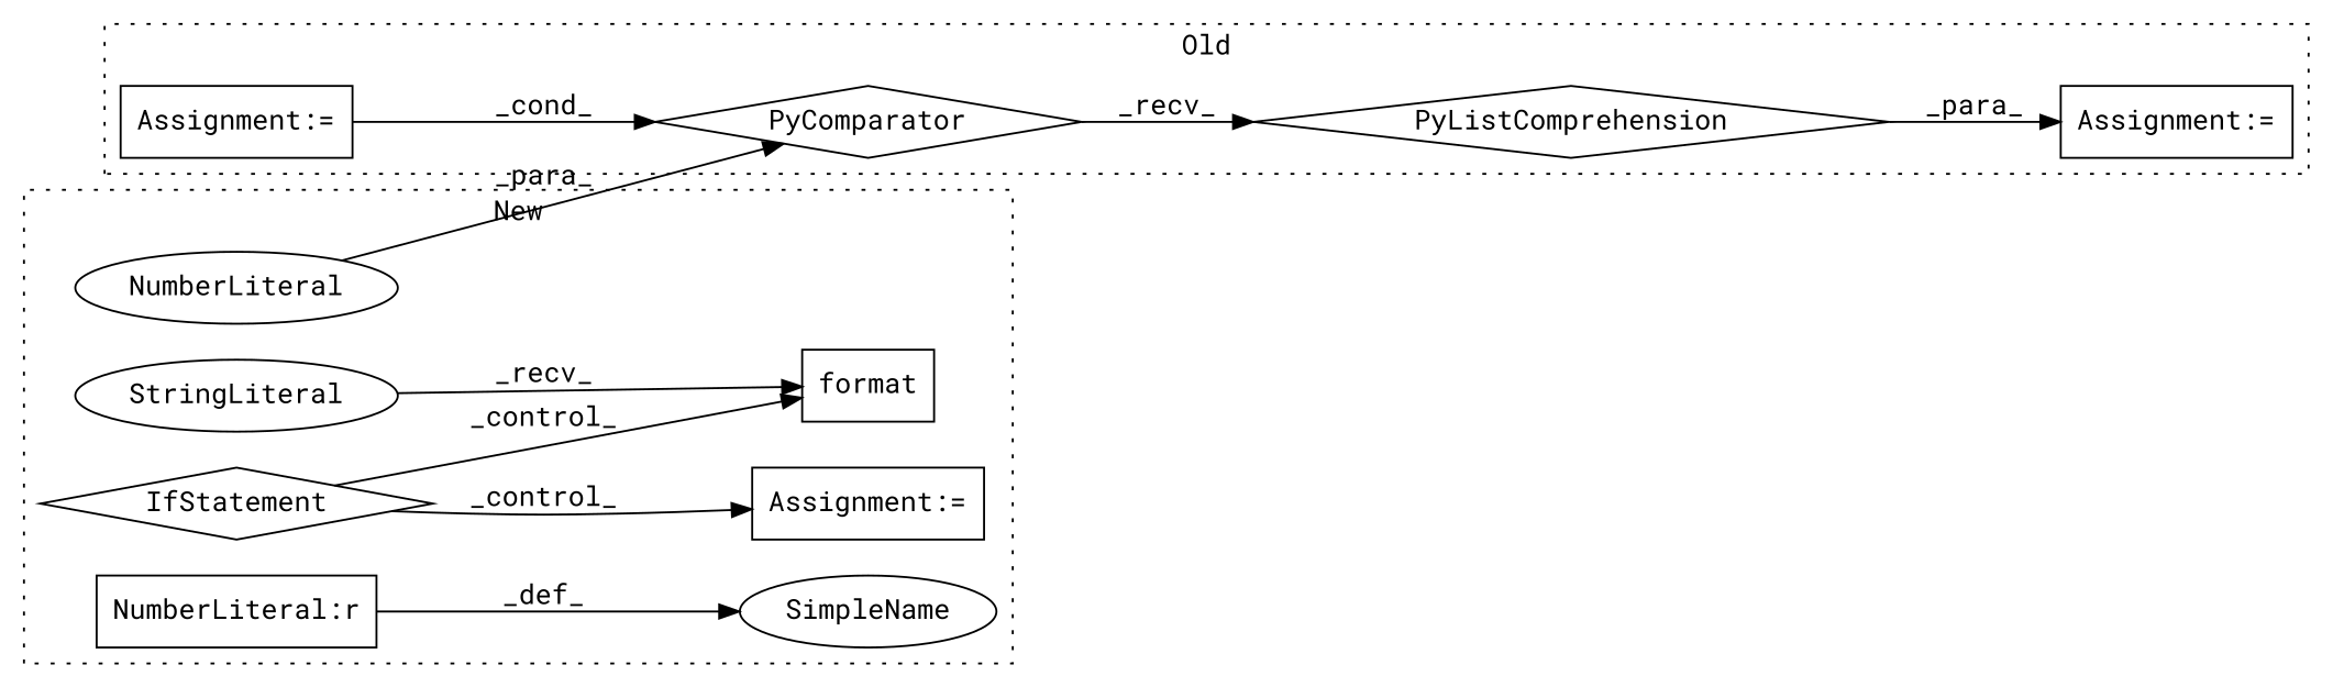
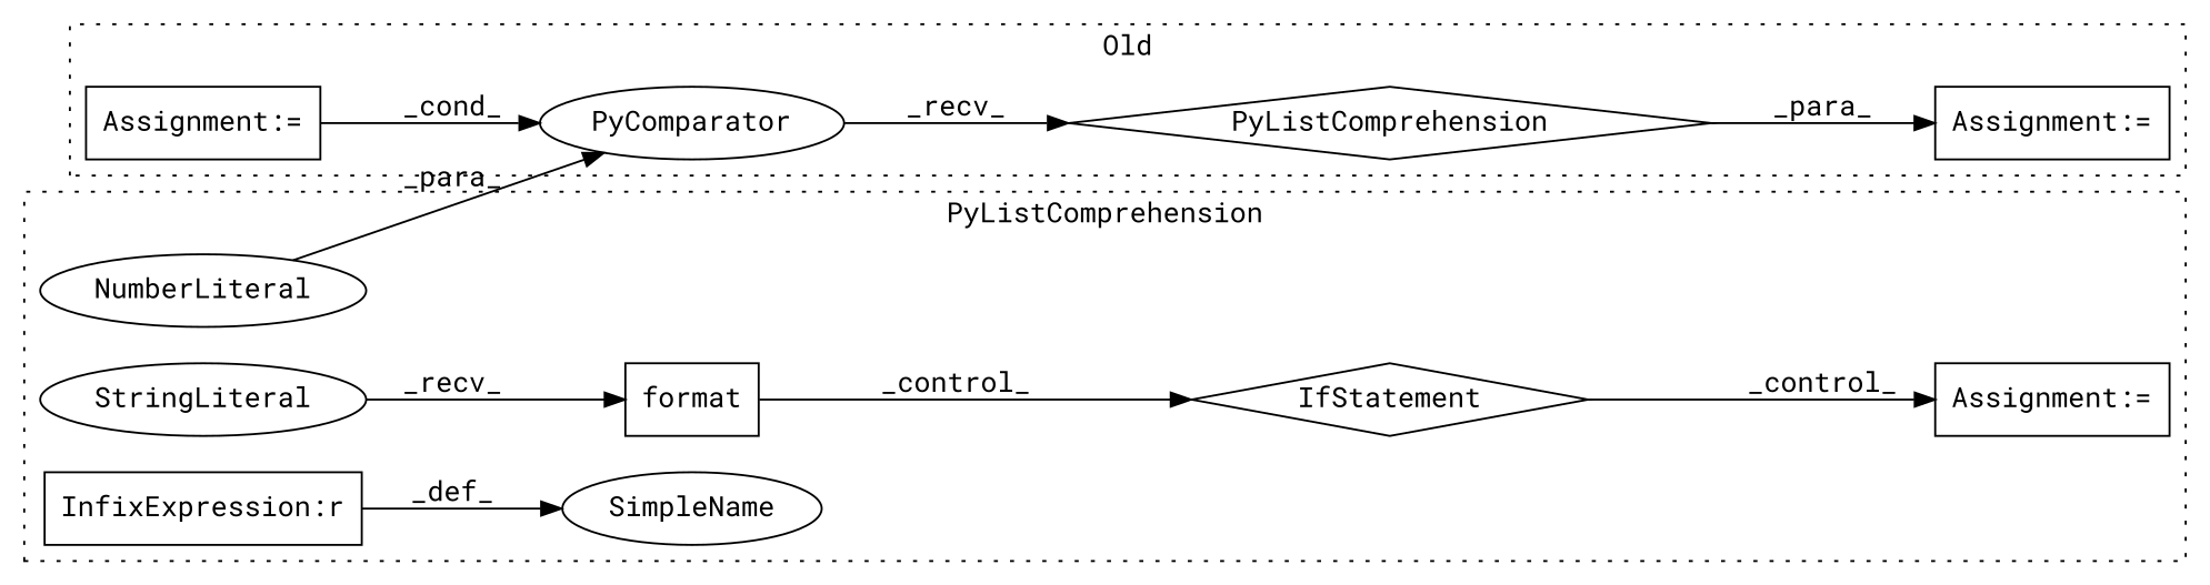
  digraph {
    fontname="Roboto Mono"
    rankdir=LR
    node [a=7 fontname="Roboto Mono" l=1 s=1918 shape=box]
    edge [fontname="Roboto Mono"]
-   n1 [a=113 l=50 label=PyComparator shape=diamond]
+   n1 [a=113 l=50 label=PyComparator shape=ellipse]
    n2 [l=50 label="Assignment:="]
    n3 [a=109 l=145 label=PyListComprehension s=1831 shape=diamond]
    n4 [label="Assignment:=" s=2007]
    n5 [a=32 l="7,1" label=format s="1726,1743"]
    n6 [a=45 l=73 label=StringLiteral s=1652 shape=ellipse]
    n7 [a=25 l="4,2" label=IfStatement s="1612,1621" shape=diamond]
    n8 [a=42 label=SimpleName shape=ellipse l="" s=""]
-   n9 [a=27 l=3 label="NumberLiteral:r" s=1617]
+   n9 [a=27 l=3 label="InfixExpression:r" s=1617]
    n10 [a=34 label=NumberLiteral s=1620 shape=ellipse]
    n11 [label="Assignment:=" s=2182]
    subgraph cluster_1 {
      label=Old
      style=dotted
      n1
      n2
      n3
      n4
    }
    subgraph cluster_2 {
-     label=New
+     label=PyListComprehension
      style=dotted
      n5
      n6
      n7
      n8
      n9
      n10
      n11
    }
    n1 -> n3 [label=_recv_]
    n2 -> n1 [label=_cond_]
    n3 -> n4 [label=_para_]
    n6 -> n5 [label=_recv_]
-   n7 -> n5 [label=_control_]
+   n5 -> n7 [label=_control_]
    n7 -> n11 [label=_control_]
    n9 -> n8 [label=_def_]
    n10 -> n1 [label=_para_]
  }
